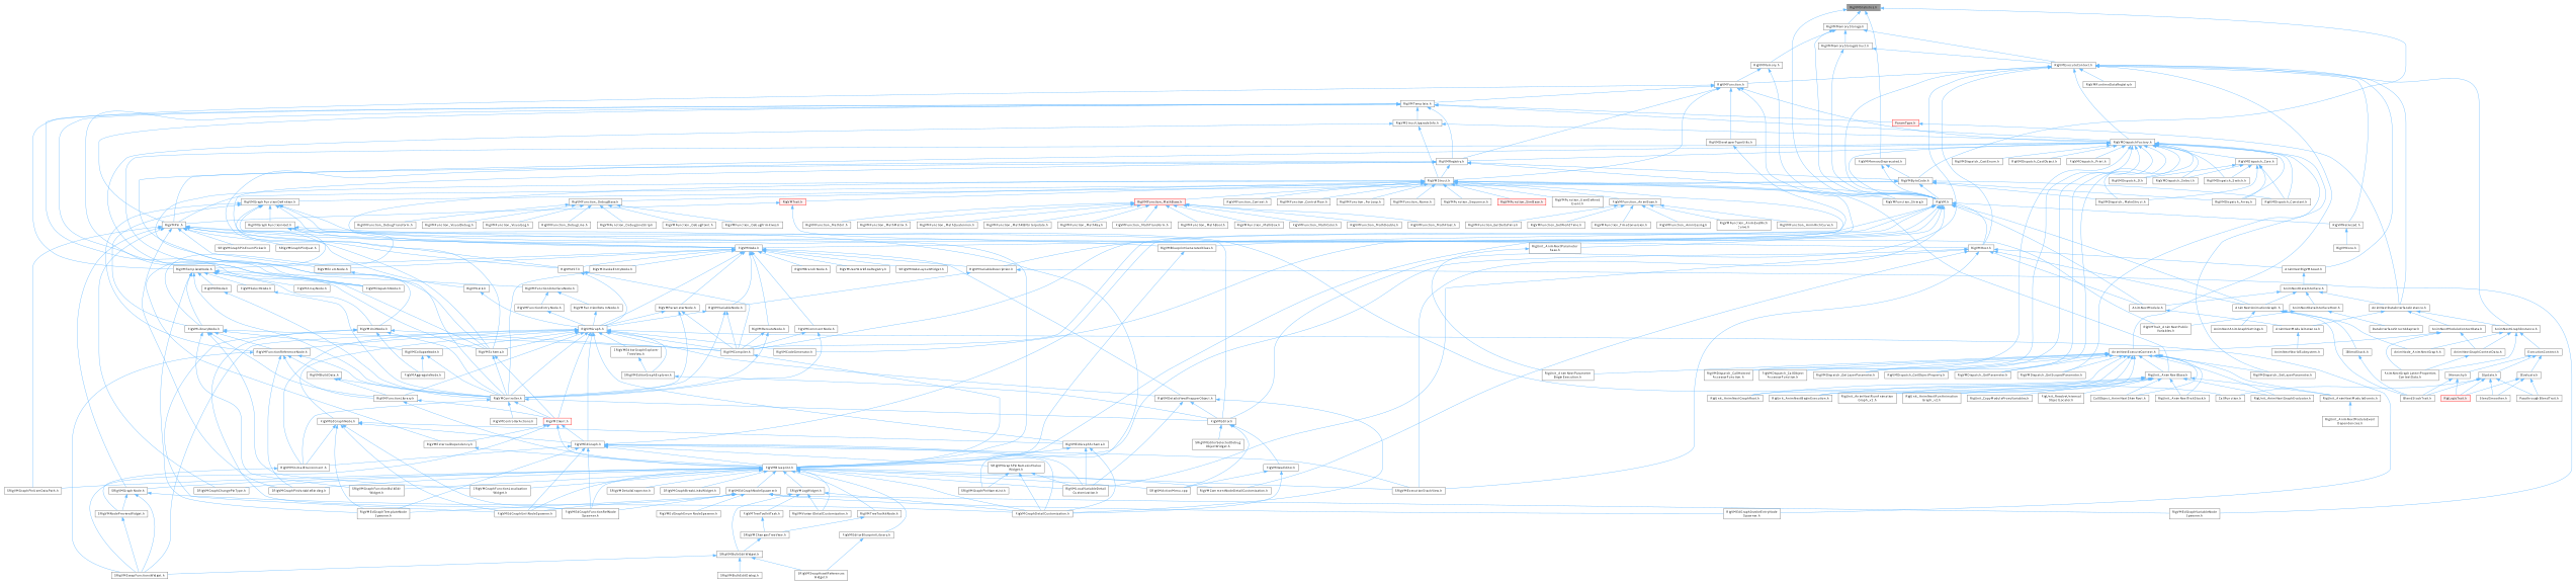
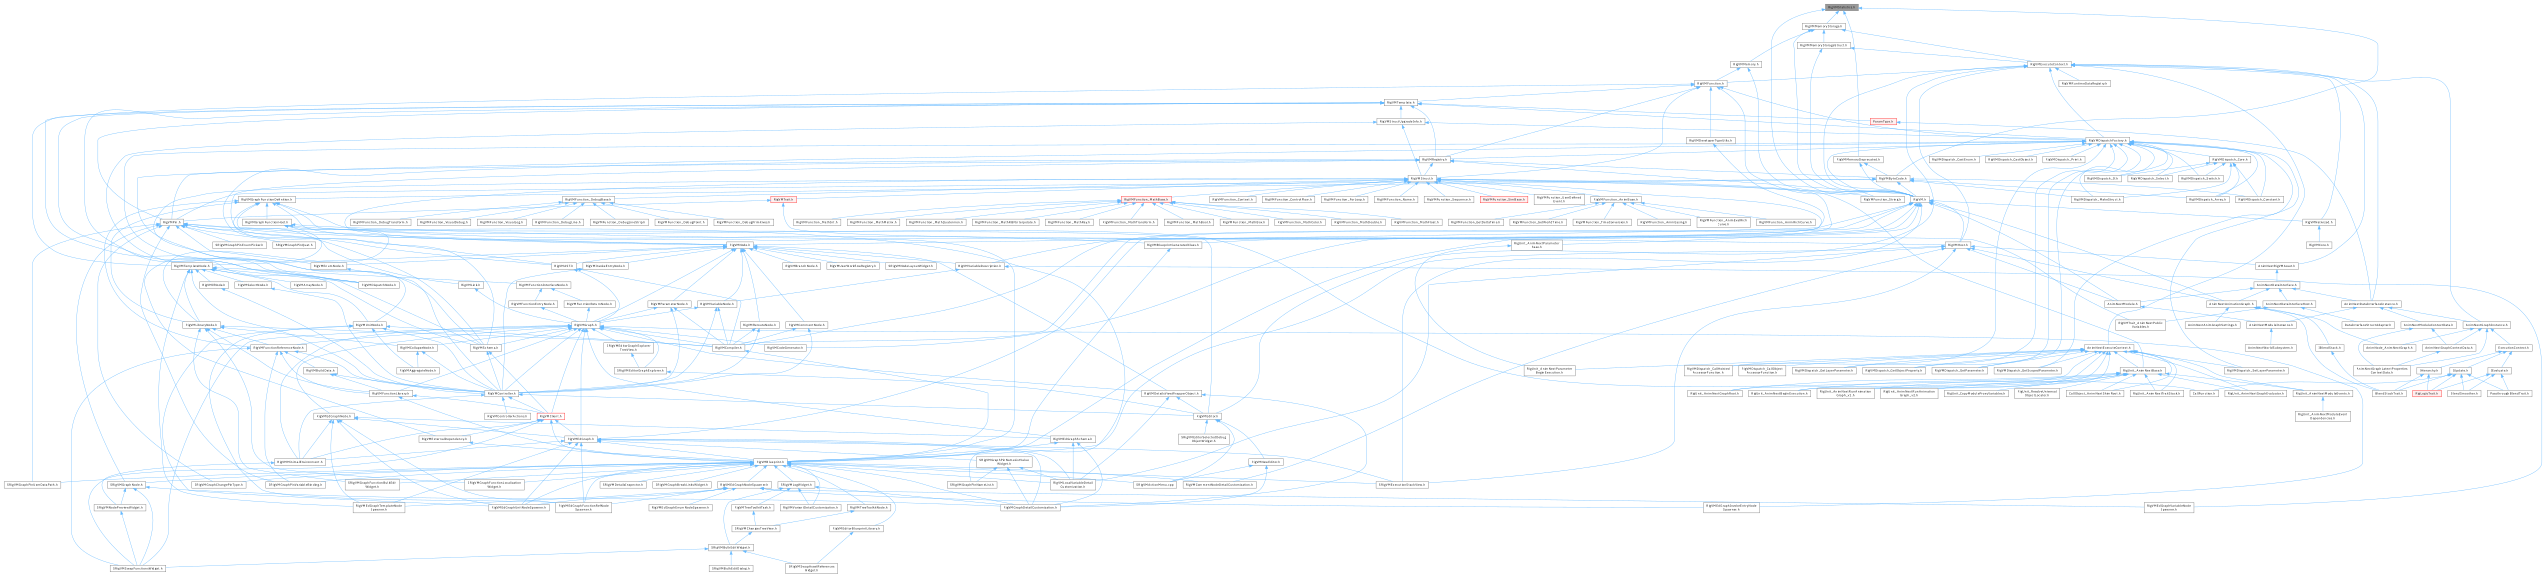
  digraph {
    fontname="IBM Plex Sans"
    node [color=grey40 fillcolor=white fontname="IBM Plex Sans" fontsize=10 shape=box style=filled]
    edge [color=steelblue1 dir=back fontname="IBM Plex Sans" fontsize=10 labelfontname=Helvetica labelfontsize=10 style=solid]
    n1 [color=gray40 fillcolor=grey60 fontcolor=black height=0.2 label="RigVMStatistics.h" width=0.4]
    n2 [height=0.2 label="RigVM.h" width=0.4]
    n3 [height=0.2 label="RigVMByteCode.h" width=0.4]
    n4 [height=0.2 label="RigVMMemoryDeprecated.h" width=0.4]
    n5 [height=0.2 label="RigVMMemoryStorage.h" width=0.4]
    n6 [height=0.2 label="AnimNextAnimationGraph.h" width=0.4]
    n7 [height=0.2 label="AnimNextModule.h" width=0.4]
    n8 [height=0.2 label="RigVMBlueprint.h" width=0.4]
    n9 [height=0.2 label="SRigVMExecutionStackView.h" width=0.4]
    n10 [height=0.2 label="RigVMBlueprintGeneratedClass.h" width=0.4]
    n11 [height=0.2 label="RigVMCodeGenerator.h" width=0.4]
    n12 [height=0.2 label="RigVMCompiler.h" width=0.4]
    n13 [height=0.2 label="RigVMEdGraph.h" width=0.4]
    n14 [height=0.2 label="RigVMHost.h" width=0.4]
    n15 [height=0.2 label="RigVMNativized.h" width=0.4]
    n16 [height=0.2 label="RigVMNode.h" width=0.4]
    n17 [height=0.2 label="RigVMDispatch_Array.h" width=0.4]
    n18 [height=0.2 label="RigVMDispatch_Constant.h" width=0.4]
    n19 [height=0.2 label="RigVMDispatch_MakeStruct.h" width=0.4]
    n20 [height=0.2 label="RigVMGraphFunctionDefinition.h" width=0.4]
    n21 [height=0.2 label="RigVMPin.h" width=0.4]
    n22 [height=0.2 label="RigVMExecuteContext.h" width=0.4]
    n23 [height=0.2 label="RigVMMemory.h" width=0.4]
    n24 [height=0.2 label="RigVMMemoryStorageStruct.h" width=0.4]
    n25 [height=0.2 label="AnimNextAnimGraphSettings.h" width=0.4]
    n26 [height=0.2 label="AnimNode_AnimNextGraph.h" width=0.4]
    n27 [height=0.2 label="BlendStackTrait.h" width=0.4]
    n28 [height=0.2 label="IBlendStack.h" width=0.4]
    n29 [height=0.2 label="AnimNextModuleInstance.h" width=0.4]
    n30 [height=0.2 label="RigVMCommentNodeDetailCustomization.h" width=0.4]
    n31 [height=0.2 label="RigVMEdGraphFunctionRefNode\lSpawner.h" width=0.4]
    n32 [height=0.2 label="RigVMEdGraphNodeSpawner.h" width=0.4]
    n33 [height=0.2 label="RigVMEdGraphUnitNodeSpawner.h" width=0.4]
    n34 [height=0.2 label="RigVMEditorBlueprintLibrary.h" width=0.4]
    n35 [height=0.2 label="RigVMGraphDetailCustomization.h" width=0.4]
    n36 [height=0.2 label="RigVMLocalVariableDetail\lCustomization.h" width=0.4]
    n37 [height=0.2 label="RigVMTreeToolkitNode.h" width=0.4]
    n38 [height=0.2 label="RigVMVariantDetailCustomization.h" width=0.4]
    n39 [height=0.2 label="SRigVMActionMenu.cpp" width=0.4]
    n40 [height=0.2 label="SRigVMDetailsInspector.h" width=0.4]
    n41 [height=0.2 label="SRigVMGraphBreakLinksWidget.h" width=0.4]
    n42 [height=0.2 label="SRigVMGraphChangePinType.h" width=0.4]
    n43 [height=0.2 label="SRigVMGraphFunctionBulkEdit\lWidget.h" width=0.4]
    n44 [height=0.2 label="SRigVMGraphFunctionLocalization\lWidget.h" width=0.4]
    n45 [height=0.2 label="SRigVMGraphNode.h" width=0.4]
    n46 [height=0.2 label="SRigVMGraphPinUserDataPath.h" width=0.4]
    n47 [height=0.2 label="SRigVMGraphPinVariableBinding.h" width=0.4]
    n48 [height=0.2 label="SRigVMLogWidget.h" width=0.4]
    n49 [height=0.2 label="RigVMEdGraphTemplateNode\lSpawner.h" width=0.4]
    n50 [height=0.2 label="RigVMMinimalEnvironment.h" width=0.4]
    n51 [height=0.2 label="SRigVMGraphPinNameListValue\lWidget.h" width=0.4]
    n52 [height=0.2 label="AnimNextRigVMAsset.h" width=0.4]
    n53 [height=0.2 label="RigVMCore.h" width=0.4]
    n54 [height=0.2 label="RigVMAST.h" width=0.4]
    n55 [height=0.2 label="RigVMGraph.h" width=0.4]
    n56 [height=0.2 label="RigVMDetailsViewWrapperObject.h" width=0.4]
    n57 [height=0.2 label="RigVMBranchNode.h" width=0.4]
    n58 [height=0.2 label="RigVMCommentNode.h" width=0.4]
    n59 [height=0.2 label="RigVMEnumNode.h" width=0.4]
    n60 [height=0.2 label="RigVMInvokeEntryNode.h" width=0.4]
    n61 [height=0.2 label="RigVMParameterNode.h" width=0.4]
    n62 [height=0.2 label="RigVMRerouteNode.h" width=0.4]
    n63 [height=0.2 label="RigVMTemplateNode.h" width=0.4]
    n64 [height=0.2 label="RigVMUserWorkflowRegistry.h" width=0.4]
    n65 [height=0.2 label="RigVMVariableDescription.h" width=0.4]
    n66 [height=0.2 label="RigVMVariableNode.h" width=0.4]
    n67 [height=0.2 label="SRigVMNodeLayoutWidget.h" width=0.4]
    n68 [height=0.2 label="AnimNextWorldSubsystem.h" width=0.4]
    n69 [height=0.2 label="RigVMEdGraphEnumNodeSpawner.h" width=0.4]
    n70 [height=0.2 label="RigVMEdGraphInvokeEntryNode\lSpawner.h" width=0.4]
    n71 [height=0.2 label="RigVMEdGraphVariableNode\lSpawner.h" width=0.4]
    n72 [height=0.2 label="SRigVMSwapAssetReferences\lWidget.h" width=0.4]
    n73 [height=0.2 label="SRigVMChangesTreeView.h" width=0.4]
    n74 [height=0.2 label="SRigVMSwapFunctionsWidget.h" width=0.4]
    n75 [height=0.2 label="SRigVMNodePreviewWidget.h" width=0.4]
    n76 [height=0.2 label="SRigVMBulkEditWidget.h" width=0.4]
    n77 [height=0.2 label="RigVMTreeToolkitTask.h" width=0.4]
    n78 [height=0.2 label="SRigVMBulkEditDialog.h" width=0.4]
    n79 [height=0.2 label="SRigVMGraphPinNameList.h" width=0.4]
    n80 [height=0.2 label="AnimNextDataInterface.h" width=0.4]
    n81 [height=0.2 label="AnimNextDataInterfaceHost.h" width=0.4]
    n82 [height=0.2 label="AnimNextDataInterfaceInstance.h" width=0.4]
    n83 [height=0.2 label="DataInterfaceStructAdapter.h" width=0.4]
    n84 [height=0.2 label="RigVMTrait_AnimNextPublic\lVariables.h" width=0.4]
    n85 [height=0.2 label="AnimNextGraphInstance.h" width=0.4]
    n86 [height=0.2 label="AnimNextModuleContextData.h" width=0.4]
    n87 [height=0.2 label="AnimNextGraphContextData.h" width=0.4]
    n88 [height=0.2 label="AnimNextGraphLatentProperties\lContextData.h" width=0.4]
    n89 [height=0.2 label="ExecutionContext.h" width=0.4]
    n90 [height=0.2 label="AnimNextExecuteContext.h" width=0.4]
    n91 [height=0.2 label="IEvaluate.h" width=0.4]
    n92 [height=0.2 label="IHierarchy.h" width=0.4]
    n93 [height=0.2 label="IUpdate.h" width=0.4]
    n94 [height=0.2 label="BlendSmoother.h" width=0.4]
    n95 [height=0.2 label="PassthroughBlendTrait.h" width=0.4]
    n96 [color=red fillcolor="#FFF0F0" height=0.2 label="RigLogicTrait.h" width=0.4]
    n97 [height=0.2 label="CallFunction.h" width=0.4]
    n98 [height=0.2 label="RigUnit_AnimNextBase.h" width=0.4]
    n99 [height=0.2 label="RigUnit_AnimNextBeginExecution.h" width=0.4]
    n100 [height=0.2 label="RigUnit_AnimNextGraphEvaluator.h" width=0.4]
    n101 [height=0.2 label="RigUnit_AnimNextGraphRoot.h" width=0.4]
    n102 [height=0.2 label="RigUnit_AnimNextModuleEvents.h" width=0.4]
    n103 [height=0.2 label="RigUnit_AnimNextRunAnimation\lGraph_v1.h" width=0.4]
    n104 [height=0.2 label="RigUnit_AnimNextRunAnimation\lGraph_v2.h" width=0.4]
    n105 [height=0.2 label="CallObject_AnimNextShimRoot.h" width=0.4]
    n106 [height=0.2 label="RigUnit_AnimNextTraitStack.h" width=0.4]
    n107 [height=0.2 label="RigUnit_AnimNextParameter\lBeginExecution.h" width=0.4]
    n108 [height=0.2 label="RigVMDispatch_CallHoisted\lAccessorFunction.h" width=0.4]
    n109 [height=0.2 label="RigVMDispatch_CallObject\lAccessorFunction.h" width=0.4]
    n110 [height=0.2 label="RigVMDispatch_GetLayerParameter.h" width=0.4]
    n111 [height=0.2 label="RigVMDispatch_GetObjectProperty.h" width=0.4]
    n112 [height=0.2 label="RigVMDispatch_GetParameter.h" width=0.4]
    n113 [height=0.2 label="RigVMDispatch_GetScopedParameter.h" width=0.4]
    n114 [height=0.2 label="RigVMDispatch_SetLayerParameter.h" width=0.4]
    n115 [height=0.2 label="RigUnit_CopyModuleProxyVariables.h" width=0.4]
    n116 [height=0.2 label="RigUnit_ResolveUniversal\lObjectLocator.h" width=0.4]
    n117 [height=0.2 label="RigUnit_AnimNextModuleEvent\lDependencies.h" width=0.4]
    n118 [color=red height=0.2 label="RigVMClient.h" width=0.4]
    n119 [height=0.2 label="RigVMCollapseNode.h" width=0.4]
    n120 [height=0.2 label="RigVMController.h" width=0.4]
    n121 [height=0.2 label="RigVMEdGraphNode.h" width=0.4]
    n122 [height=0.2 label="RigVMEdGraphSchema.h" width=0.4]
    n123 [height=0.2 label="RigVMFunctionLibrary.h" width=0.4]
    n124 [height=0.2 label="RigVMFunctionReferenceNode.h" width=0.4]
    n125 [height=0.2 label="RigVMSchema.h" width=0.4]
    n126 [height=0.2 label="SRigVMEditorGraphExplorer.h" width=0.4]
    n127 [height=0.2 label="SRigVMEditorGraphExplorer\lTreeView.h" width=0.4]
    n128 [height=0.2 label="RigVMEditor.h" width=0.4]
    n129 [height=0.2 label="RigVMArrayNode.h" width=0.4]
    n130 [height=0.2 label="RigVMDispatchNode.h" width=0.4]
    n131 [height=0.2 label="RigVMFunctionInterfaceNode.h" width=0.4]
    n132 [height=0.2 label="RigVMIfNode.h" width=0.4]
    n133 [height=0.2 label="RigVMLibraryNode.h" width=0.4]
    n134 [height=0.2 label="RigVMSelectNode.h" width=0.4]
    n135 [height=0.2 label="RigVMUnitNode.h" width=0.4]
    n136 [height=0.2 label="RigVMExternalDependency.h" width=0.4]
    n137 [height=0.2 label="RigVMAggregateNode.h" width=0.4]
    n138 [height=0.2 label="RigVMControllerActions.h" width=0.4]
    n139 [height=0.2 label="RigVMBuildData.h" width=0.4]
    n140 [height=0.2 label="RigVMNewEditor.h" width=0.4]
    n141 [height=0.2 label="SRigVMEditorSelectedDebug\lObjectWidget.h" width=0.4]
    n142 [height=0.2 label="RigVMFunctionEntryNode.h" width=0.4]
    n143 [height=0.2 label="RigVMFunctionReturnNode.h" width=0.4]
    n144 [height=0.2 label="RigVMGraphFunctionHost.h" width=0.4]
    n145 [height=0.2 label="RigVMLink.h" width=0.4]
    n146 [height=0.2 label="SRigVMGraphPinEnumPicker.h" width=0.4]
    n147 [height=0.2 label="SRigVMGraphPinQuat.h" width=0.4]
    n148 [height=0.2 label="RigVMDispatchFactory.h" width=0.4]
    n149 [height=0.2 label="RigVMFunction.h" width=0.4]
    n150 [height=0.2 label="RigVMRuntimeDataRegistry.h" width=0.4]
    n151 [height=0.2 label="RigVMDispatch_CastEnum.h" width=0.4]
    n152 [height=0.2 label="RigVMDispatch_CastObject.h" width=0.4]
    n153 [height=0.2 label="RigVMDispatch_Core.h" width=0.4]
    n154 [height=0.2 label="RigVMDispatch_If.h" width=0.4]
    n155 [height=0.2 label="RigVMDispatch_Select.h" width=0.4]
    n156 [height=0.2 label="RigVMDispatch_Switch.h" width=0.4]
    n157 [height=0.2 label="RigVMDispatch_Print.h" width=0.4]
    n158 [height=0.2 label="RigVMFunction_String.h" width=0.4]
    n159 [height=0.2 label="RigVMRegistry.h" width=0.4]
    n160 [height=0.2 label="RigVMStruct.h" width=0.4]
    n161 [height=0.2 label="RigVMDeveloperTypeUtils.h" width=0.4]
    n162 [height=0.2 label="RigVMTemplate.h" width=0.4]
    n163 [height=0.2 label="RigUnit_AnimNextParameter\lBase.h" width=0.4]
    n164 [height=0.2 label="RigVMFunction_AnimBase.h" width=0.4]
    n165 [height=0.2 label="RigVMFunction_Context.h" width=0.4]
    n166 [height=0.2 label="RigVMFunction_ControlFlow.h" width=0.4]
    n167 [height=0.2 label="RigVMFunction_DebugBase.h" width=0.4]
    n168 [height=0.2 label="RigVMFunction_ForLoop.h" width=0.4]
    n169 [color=red fillcolor="#FFF0F0" height=0.2 label="RigVMFunction_MathBase.h" width=0.4]
    n170 [height=0.2 label="RigVMFunction_Name.h" width=0.4]
    n171 [height=0.2 label="RigVMFunction_Sequence.h" width=0.4]
    n172 [color=red fillcolor="#FFF0F0" height=0.2 label="RigVMFunction_SimBase.h" width=0.4]
    n173 [height=0.2 label="RigVMFunction_UserDefined\lEvent.h" width=0.4]
    n174 [color=red fillcolor="#FFF0F0" height=0.2 label="RigVMTrait.h" width=0.4]
    n175 [height=0.2 label="RigVMFunction_AnimEasing.h" width=0.4]
    n176 [height=0.2 label="RigVMFunction_AnimEvalRich\lCurve.h" width=0.4]
    n177 [height=0.2 label="RigVMFunction_AnimRichCurve.h" width=0.4]
    n178 [height=0.2 label="RigVMFunction_GetDeltaTime.h" width=0.4]
    n179 [height=0.2 label="RigVMFunction_GetWorldTime.h" width=0.4]
    n180 [height=0.2 label="RigVMFunction_TimeConversion.h" width=0.4]
    n181 [height=0.2 label="RigVMFunction_DebugLine.h" width=0.4]
    n182 [height=0.2 label="RigVMFunction_DebugLineStrip.h" width=0.4]
    n183 [height=0.2 label="RigVMFunction_DebugPoint.h" width=0.4]
    n184 [height=0.2 label="RigVMFunction_DebugPrimitives.h" width=0.4]
    n185 [height=0.2 label="RigVMFunction_DebugTransform.h" width=0.4]
    n186 [height=0.2 label="RigVMFunction_VisualDebug.h" width=0.4]
    n187 [height=0.2 label="RigVMFunction_VisualLog.h" width=0.4]
    n188 [height=0.2 label="RigVMFunction_MathBool.h" width=0.4]
    n189 [height=0.2 label="RigVMFunction_MathBox.h" width=0.4]
    n190 [height=0.2 label="RigVMFunction_MathColor.h" width=0.4]
    n191 [height=0.2 label="RigVMFunction_MathDouble.h" width=0.4]
    n192 [height=0.2 label="RigVMFunction_MathFloat.h" width=0.4]
    n193 [height=0.2 label="RigVMFunction_MathInt.h" width=0.4]
    n194 [height=0.2 label="RigVMFunction_MathMatrix.h" width=0.4]
    n195 [height=0.2 label="RigVMFunction_MathQuaternion.h" width=0.4]
    n196 [height=0.2 label="RigVMFunction_MathRBFInterpolate.h" width=0.4]
    n197 [height=0.2 label="RigVMFunction_MathRay.h" width=0.4]
    n198 [height=0.2 label="RigVMFunction_MathTransform.h" width=0.4]
    n199 [color=red fillcolor="#FFF0F0" height=0.2 label="ParamType.h" width=0.4]
    n200 [height=0.2 label="RigVMStructUpgradeInfo.h" width=0.4]
    n1 -> n2
    n1 -> n3
    n1 -> n4
    n1 -> n5
    n2 -> n6
    n2 -> n7
    n2 -> n8
    n2 -> n9
    n2 -> n10
    n2 -> n11
    n2 -> n12
    n2 -> n13
    n2 -> n14
    n2 -> n15
    n2 -> n16
    n3 -> n2
    n3 -> n17
    n3 -> n18
    n3 -> n19
    n3 -> n20
    n3 -> n21
    n4 -> n2
    n4 -> n3
    n5 -> n2
    n5 -> n22
    n5 -> n23
    n5 -> n24
    n6 -> n25
    n6 -> n26
    n6 -> n27
    n6 -> n28
    n7 -> n29
    n8 -> n9
    n8 -> n30
    n8 -> n31
    n8 -> n32
    n8 -> n33
    n8 -> n34
    n8 -> n35
    n8 -> n36
    n8 -> n37
    n8 -> n38
    n8 -> n39
    n8 -> n40
    n8 -> n41
    n8 -> n42
    n8 -> n43
    n8 -> n44
    n8 -> n45
    n8 -> n46
    n8 -> n47
    n8 -> n48
    n10 -> n8
    n12 -> n8
    n13 -> n8
    n13 -> n9
    n13 -> n31
    n13 -> n33
    n13 -> n35
    n13 -> n36
    n13 -> n49
    n13 -> n50
    n13 -> n51
    n14 -> n6
    n14 -> n7
    n14 -> n8
    n14 -> n9
    n14 -> n30
    n14 -> n36
    n14 -> n52
    n15 -> n53
    n16 -> n54
    n16 -> n55
    n16 -> n56
    n16 -> n57
    n16 -> n58
    n16 -> n59
    n16 -> n60
    n16 -> n61
    n16 -> n62
    n16 -> n63
    n16 -> n64
    n16 -> n65
    n16 -> n66
    n16 -> n67
    n20 -> n8
    n20 -> n16
    n20 -> n97
    n20 -> n124
    n20 -> n125
    n20 -> n128
    n20 -> n133
    n20 -> n144
    n21 -> n16
    n21 -> n42
    n21 -> n45
    n21 -> n46
    n21 -> n47
    n21 -> n54
    n21 -> n59
    n21 -> n79
    n21 -> n145
    n21 -> n146
    n21 -> n147
    n22 -> n2
    n22 -> n14
    n22 -> n15
    n22 -> n52
    n22 -> n82
    n22 -> n85
    n22 -> n90
    n22 -> n128
    n22 -> n148
    n22 -> n149
    n22 -> n150
    n23 -> n2
    n23 -> n149
    n24 -> n2
    n24 -> n22
    n28 -> n27
    n29 -> n68
    n32 -> n31
    n32 -> n33
    n32 -> n49
    n32 -> n69
    n32 -> n70
    n32 -> n71
    n34 -> n72
    n37 -> n73
    n45 -> n35
    n45 -> n74
    n45 -> n75
    n48 -> n35
    n48 -> n38
    n48 -> n76
    n48 -> n77
    n50 -> n75
    n51 -> n35
    n51 -> n36
    n51 -> n79
    n52 -> n80
    n54 -> n12
    n54 -> n55
    n55 -> n11
    n55 -> n12
    n55 -> n13
    n55 -> n50
    n55 -> n56
    n55 -> n70
    n55 -> n74
    n55 -> n118
    n55 -> n119
    n55 -> n120
    n55 -> n121
    n55 -> n122
    n55 -> n123
    n55 -> n124
    n55 -> n125
    n55 -> n126
    n55 -> n127
    n56 -> n35
    n56 -> n36
    n56 -> n128
    n58 -> n12
    n58 -> n120
    n59 -> n120
    n60 -> n120
    n61 -> n12
    n61 -> n55
    n61 -> n120
    n62 -> n12
    n62 -> n120
    n63 -> n49
    n63 -> n120
    n63 -> n129
    n63 -> n130
    n63 -> n131
    n63 -> n132
    n63 -> n133
    n63 -> n134
    n63 -> n135
    n65 -> n66
    n65 -> n71
    n66 -> n12
    n66 -> n55
    n66 -> n120
    n73 -> n76
    n75 -> n74
    n76 -> n72
    n76 -> n74
    n76 -> n78
    n77 -> n73
    n80 -> n6
    n80 -> n7
    n80 -> n81
    n80 -> n82
    n81 -> n83
    n81 -> n84
    n82 -> n29
    n82 -> n85
    n82 -> n86
    n85 -> n26
    n85 -> n87
    n85 -> n88
    n85 -> n89
    n86 -> n87
    n86 -> n88
-   n86 -> n90
    n87 -> n88
    n89 -> n91
    n89 -> n92
    n89 -> n93
    n90 -> n98
    n90 -> n99
    n90 -> n100
    n90 -> n101
    n90 -> n102
    n90 -> n103
    n90 -> n104
    n90 -> n105
    n90 -> n106
    n90 -> n107
    n90 -> n108
    n90 -> n109
    n90 -> n110
    n90 -> n111
    n90 -> n112
    n90 -> n113
    n90 -> n114
    n91 -> n94
    n91 -> n95
    n91 -> n96
    n92 -> n27
    n92 -> n96
    n93 -> n27
    n93 -> n94
    n93 -> n95
    n93 -> n96
    n93 -> n97
    n98 -> n99
    n98 -> n100
    n98 -> n101
    n98 -> n102
    n98 -> n103
    n98 -> n104
    n98 -> n105
    n98 -> n106
    n98 -> n115
    n98 -> n116
    n102 -> n117
    n118 -> n8
    n118 -> n13
+   n118 -> n50
    n118 -> n74
    n118 -> n136
    n119 -> n120
    n119 -> n137
    n120 -> n50
    n120 -> n118
    n120 -> n128
    n120 -> n138
    n121 -> n13
    n121 -> n31
    n121 -> n33
    n121 -> n49
    n121 -> n50
    n121 -> n122
    n122 -> n8
    n122 -> n35
    n122 -> n36
    n123 -> n8
    n123 -> n118
    n124 -> n47
    n124 -> n74
    n124 -> n120
    n124 -> n123
    n124 -> n139
    n125 -> n118
    n125 -> n120
    n126 -> n128
    n127 -> n126
    n128 -> n39
    n128 -> n140
    n128 -> n141
    n131 -> n142
    n131 -> n143
    n132 -> n120
    n133 -> n12
    n133 -> n43
    n133 -> n44
    n133 -> n119
    n133 -> n123
    n133 -> n124
    n134 -> n120
    n135 -> n12
    n135 -> n31
    n135 -> n33
    n135 -> n120
    n135 -> n137
    n136 -> n8
    n139 -> n120
    n139 -> n123
    n140 -> n35
    n140 -> n39
    n142 -> n55
    n143 -> n55
    n144 -> n10
    n144 -> n14
    n144 -> n133
    n144 -> n136
    n145 -> n55
    n148 -> n17
    n148 -> n18
    n148 -> n19
    n148 -> n108
-   n148 -> n109
    n148 -> n110
    n148 -> n111
    n148 -> n112
    n148 -> n113
    n148 -> n114
    n148 -> n125
    n148 -> n130
    n148 -> n151
    n148 -> n152
    n148 -> n153
    n148 -> n154
    n148 -> n155
    n148 -> n156
    n148 -> n157
    n148 -> n158
    n148 -> n159
    n149 -> n2
    n149 -> n125
    n149 -> n148
    n149 -> n159
    n149 -> n160
    n149 -> n161
    n149 -> n162
    n153 -> n17
    n153 -> n18
    n153 -> n19
    n153 -> n154
    n153 -> n155
    n153 -> n156
    n159 -> n2
    n159 -> n3
    n159 -> n21
    n159 -> n54
    n159 -> n125
    n159 -> n160
    n160 -> n12
    n160 -> n16
    n160 -> n98
    n160 -> n135
    n160 -> n158
    n160 -> n163
    n160 -> n164
    n160 -> n165
    n160 -> n166
    n160 -> n167
    n160 -> n168
    n160 -> n169
    n160 -> n170
    n160 -> n171
    n160 -> n172
    n160 -> n173
    n160 -> n174
    n161 -> n65
    n162 -> n21
    n162 -> n63
    n162 -> n125
    n162 -> n130
    n162 -> n148
    n162 -> n159
    n162 -> n199
    n162 -> n200
    n163 -> n107
    n164 -> n175
    n164 -> n176
    n164 -> n177
    n164 -> n178
    n164 -> n179
    n164 -> n180
    n167 -> n181
    n167 -> n182
    n167 -> n183
    n167 -> n184
    n167 -> n185
    n167 -> n186
    n167 -> n187
    n169 -> n188
    n169 -> n189
    n169 -> n190
    n169 -> n191
    n169 -> n192
    n169 -> n193
    n169 -> n194
    n169 -> n195
    n169 -> n196
    n169 -> n197
    n169 -> n198
    n174 -> n21
    n174 -> n84
    n199 -> n82
    n200 -> n130
    n200 -> n148
    n200 -> n160
  }
